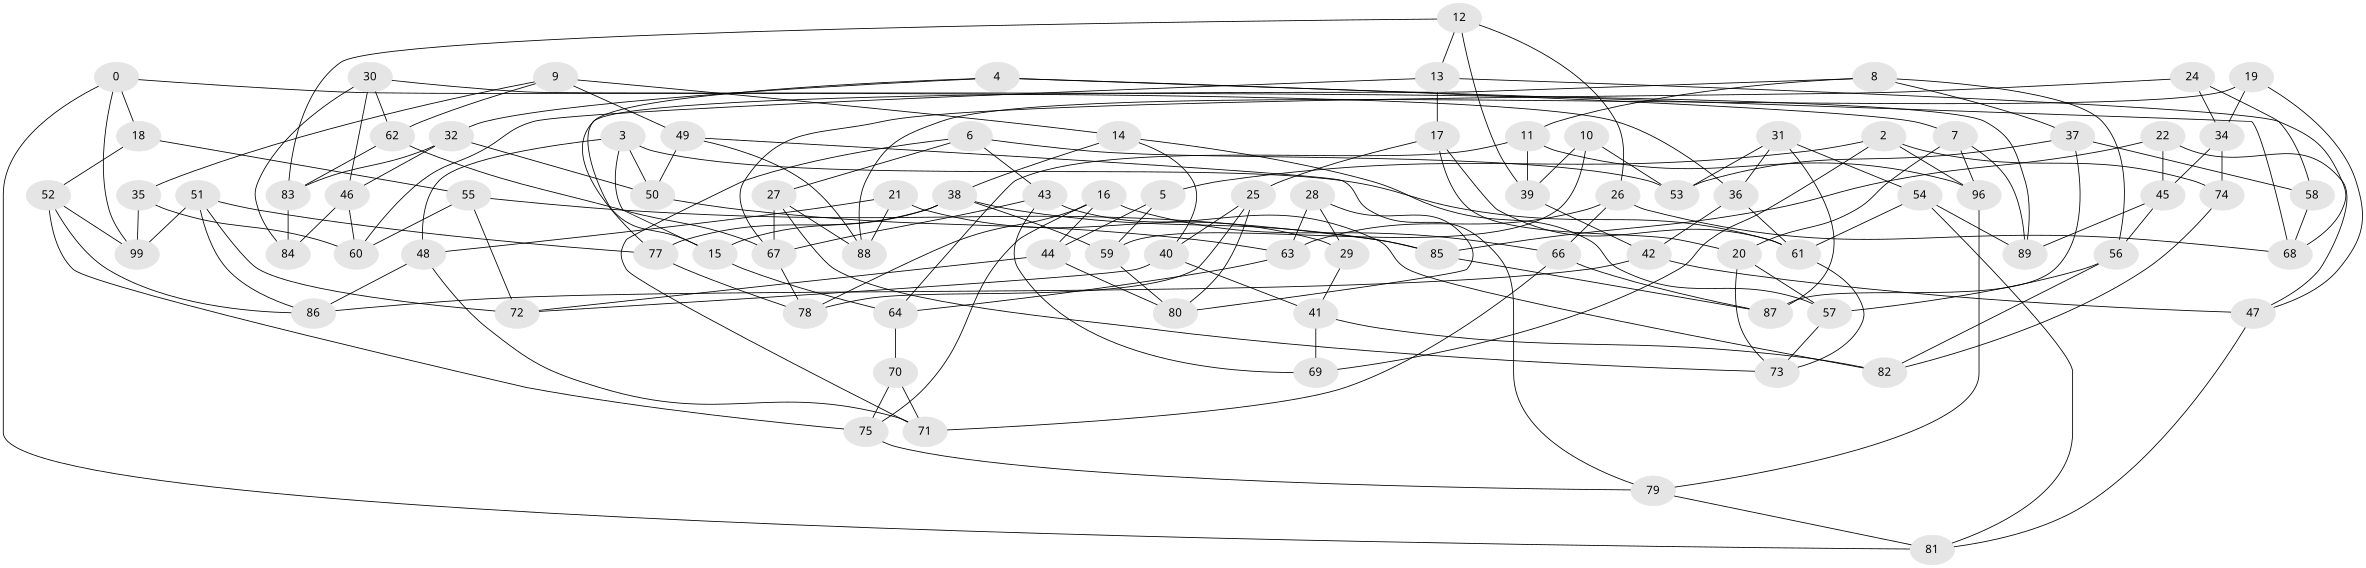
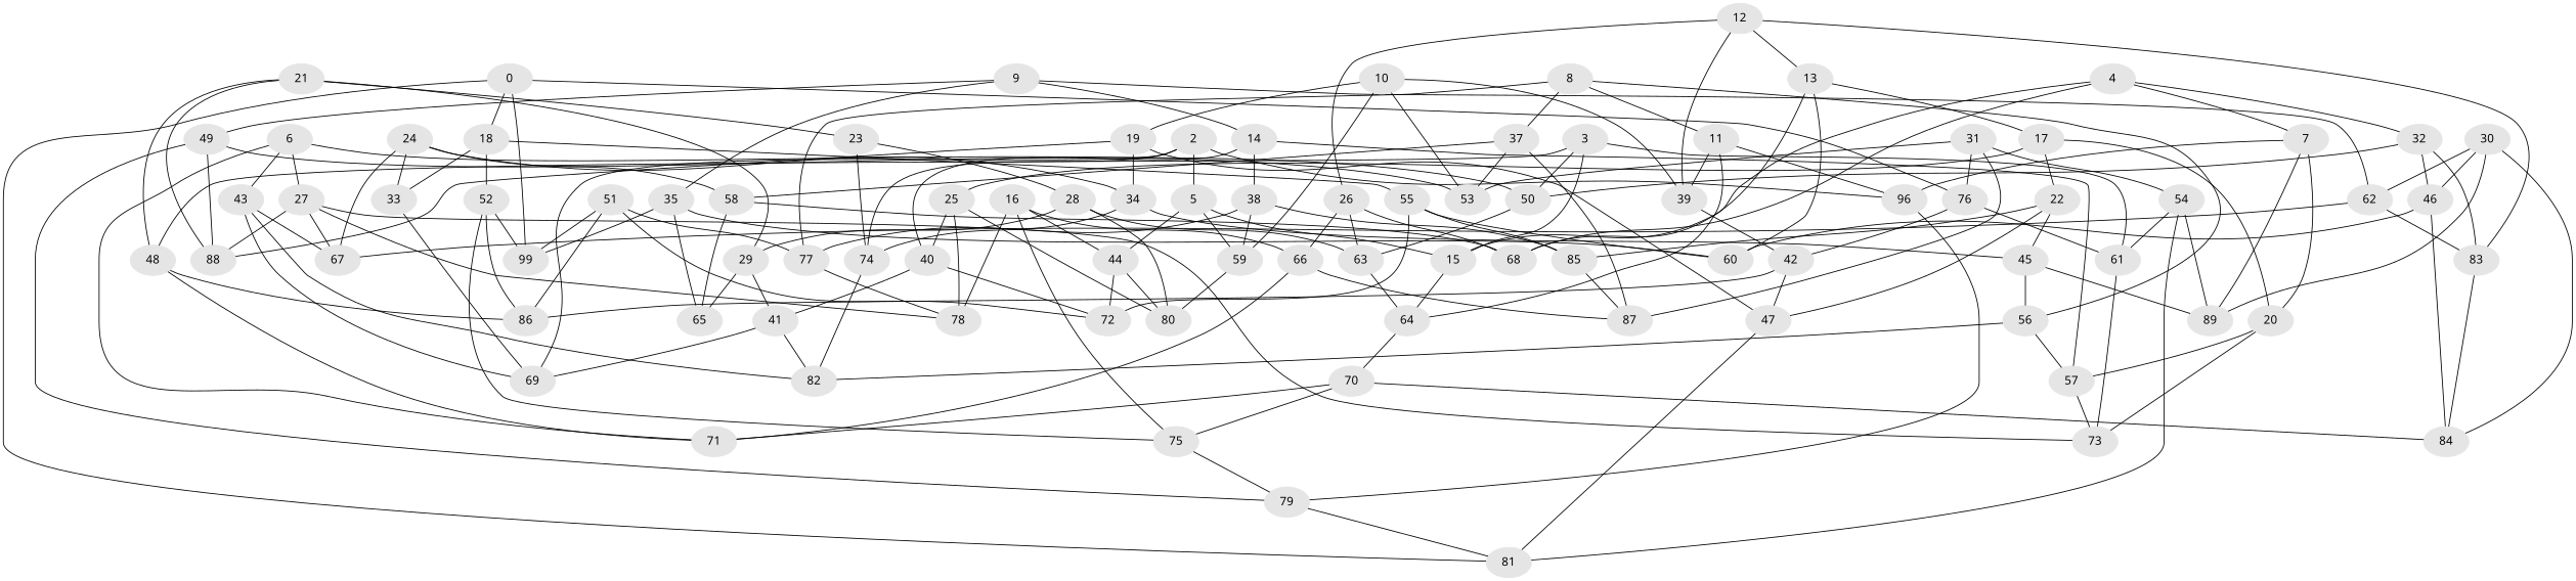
  graph {
    fontname="Noto Sans"
    node [color=gray90 fontname="Noto Sans" style=filled]
    edge [fontname="Noto Sans"]
    n1 [label=0]
    18
-   36
+   36 [label=76]
    81
    n5 [label=99]
+   33
    52
    55
    61
    42
    2
    5
    69
    74
    n15 [label=96]
    15
    44
    59
    82
    79
    3
    48
    50
    64
    71
    86
    63
    73
    4
    7
    32
    68
    20
    89
    83
    46
    80
    72
    6
    27
    43
    53
    78
    88
    67
    57
    8
    11
    37
    56
    77
    39
    58
    87
    9
    14
    35
    49
    62
    38
    40
    60
+   65
    10
    19
    34
    47
    70
    12
    13
    26
    17
    66
    84
    22
    25
    85
    41
    16
    75
    45
    21
+   23
    29
    28
    24
    30
    31
    54
    51
    n1 -- 18
    n1 -- 36
    n1 -- 81
    n1 -- n5
+   18 -- 33
    18 -- 52
    18 -- 55
    36 -- 61
    36 -- 42
+   33 -- 69
    52 -- n5
    52 -- 86
    52 -- 75
    55 -- 72
    55 -- 60
    55 -- 85
    61 -- 73
    42 -- 86
    42 -- 47
    2 -- 5
    2 -- 69
    2 -- 74
    2 -- n15
-   38 -- 15
+   5 -- 15
    5 -- 44
    5 -- 59
    74 -- 82
    n15 -- 79
    15 -- 64
    44 -- 80
    44 -- 72
    59 -- 80
    79 -- 81
    3 -- 61
    3 -- 15
    3 -- 48
    3 -- 50
    48 -- 71
    48 -- 86
    50 -- 63
    64 -- 70
    63 -- 64
    4 -- 15
    4 -- 7
    4 -- 32
    4 -- 68
    7 -- n15
    7 -- 20
    7 -- 89
    32 -- 50
    32 -- 83
    32 -- 46
    20 -- 73
    20 -- 57
    83 -- 84
    46 -- 60
    46 -- 84
    6 -- 71
    6 -- 27
    6 -- 43
    6 -- 53
    27 -- 73
-   67 -- 78
+   27 -- 78
    27 -- 88
    27 -- 67
    43 -- 69
    43 -- 82
    43 -- 67
    57 -- 73
    8 -- 11
    8 -- 37
    8 -- 56
    8 -- 77
    11 -- n15
    11 -- 64
    11 -- 39
    37 -- 53
    37 -- 58
    37 -- 87
    56 -- 82
    56 -- 57
    77 -- 78
    39 -- 42
    58 -- 68
+   58 -- 65
    9 -- 14
    9 -- 35
    9 -- 49
    9 -- 62
    14 -- 57
    14 -- 38
    14 -- 40
    35 -- n5
    35 -- 60
+   35 -- 65
    49 -- 79
    49 -- 50
    49 -- 88
    62 -- 83
    62 -- 67
    38 -- 59
    38 -- 77
    38 -- 85
    40 -- 72
    40 -- 41
    10 -- 59
    10 -- 53
    10 -- 39
+   10 -- 19
    19 -- 88
    19 -- 34
    19 -- 47
    34 -- 74
    34 -- 45
    47 -- 81
    70 -- 71
+   70 -- 84
    70 -- 75
    12 -- 83
    12 -- 39
    12 -- 13
    12 -- 26
    13 -- 68
    13 -- 60
    13 -- 17
    26 -- 63
    26 -- 68
    26 -- 66
    17 -- 20
-   17 -- 61
+   17 -- 22
    17 -- 25
    66 -- 71
    66 -- 87
    22 -- 47
    22 -- 85
    22 -- 45
    25 -- 80
    25 -- 78
    25 -- 40
    85 -- 87
    41 -- 69
    41 -- 82
    16 -- 44
    16 -- 78
    16 -- 66
    16 -- 75
    75 -- 79
    45 -- 89
    45 -- 56
    21 -- 48
    21 -- 88
+   21 -- 23
    21 -- 29
+   23 -- 74
+   23 -- 28
+   29 -- 65
    29 -- 41
    28 -- 63
    28 -- 80
    28 -- 29
+   24 -- 33
    24 -- 67
    24 -- 58
    24 -- 34
    30 -- 89
    30 -- 46
    30 -- 62
    30 -- 84
    31 -- 36
    31 -- 53
    31 -- 87
    31 -- 54
    54 -- 81
    54 -- 61
    54 -- 89
    51 -- n5
    51 -- 86
    51 -- 72
    51 -- 77
  }
